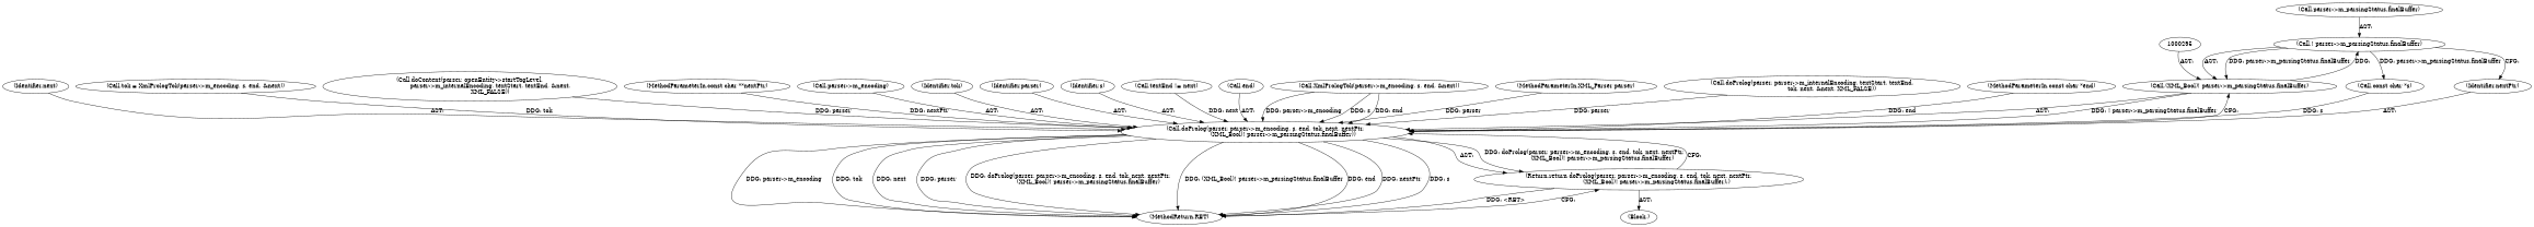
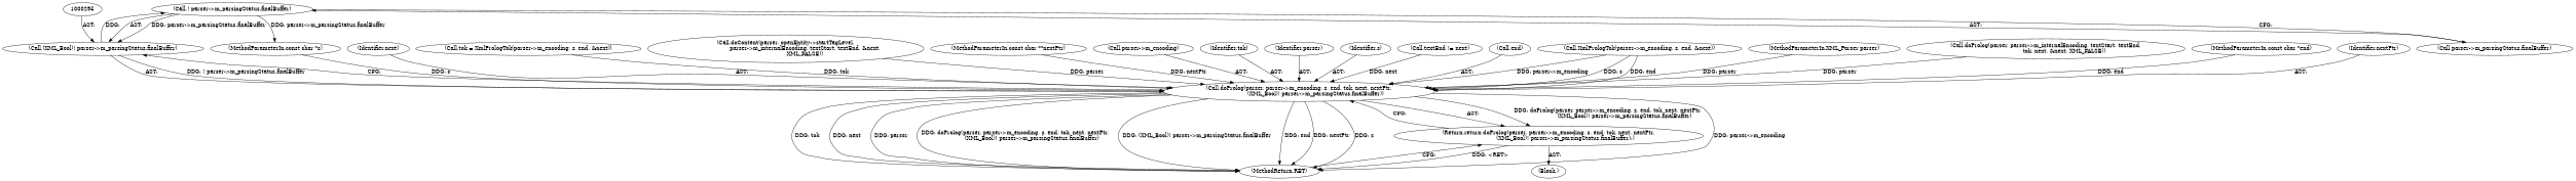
  digraph {
    n1 [label="(Call,! parser->m_parsingStatus.finalBuffer)"]
    n2 [label="(Call,(XML_Bool)! parser->m_parsingStatus.finalBuffer)"]
    n3 [label="(Call,parser->m_parsingStatus.finalBuffer)"]
-   n4 [label="(Call,const char *s)"]
+   n4 [label="(MethodParameterIn,const char *s)"]
    n5 [label="(Call,doProlog(parser, parser->m_encoding, s, end, tok, next, nextPtr,\n                    (XML_Bool)! parser->m_parsingStatus.finalBuffer))"]
    n6 [label="(MethodReturn,RET)"]
    n7 [label="(Return,return doProlog(parser, parser->m_encoding, s, end, tok, next, nextPtr,\n                    (XML_Bool)! parser->m_parsingStatus.finalBuffer);)"]
    n8 [label="(Block,)"]
    n9 [label="(Identifier,next)"]
    n10 [label="(Call,tok = XmlPrologTok(parser->m_encoding, s, end, &next))"]
    n11 [label="(Call,doContent(parser, openEntity->startTagLevel,\n                       parser->m_internalEncoding, textStart, textEnd, &next,\n                       XML_FALSE))"]
    n12 [label="(MethodParameterIn,const char **nextPtr)"]
    n13 [label="(Call,parser->m_encoding)"]
    n14 [label="(Identifier,tok)"]
    n15 [label="(Identifier,parser)"]
    n16 [label="(Identifier,s)"]
    n17 [label="(Call,textEnd != next)"]
    n18 [label="(Call,end)"]
    n19 [label="(Call,XmlPrologTok(parser->m_encoding, s, end, &next))"]
    n20 [label="(MethodParameterIn,XML_Parser parser)"]
    n21 [label="(Call,doProlog(parser, parser->m_internalEncoding, textStart, textEnd,\n                      tok, next, &next, XML_FALSE))"]
    n22 [label="(MethodParameterIn,const char *end)"]
    n23 [label="(Identifier,nextPtr)"]
    1000295
    n1 -> n2 [label="AST: "]
    n1 -> n2 [label="DDG: parser->m_parsingStatus.finalBuffer"]
-   n1 -> n23 [label="CFG: "]
+   n1 -> n3 [label="CFG: "]
    n1 -> n4 [label="DDG: parser->m_parsingStatus.finalBuffer"]
    n2 -> n1 [label="DDG: "]
    n2 -> n5 [label="AST: "]
    n2 -> n5 [label="DDG: ! parser->m_parsingStatus.finalBuffer"]
    n3 -> n1 [label="AST: "]
    n4 -> n5 [label="DDG: s"]
    n5 -> n2 [label="CFG: "]
    n5 -> n6 [label="DDG: parser->m_encoding"]
    n5 -> n6 [label="DDG: tok"]
    n5 -> n6 [label="DDG: next"]
    n5 -> n6 [label="DDG: parser"]
    n5 -> n6 [label="DDG: doProlog(parser, parser->m_encoding, s, end, tok, next, nextPtr,\n                    (XML_Bool)! parser->m_parsingStatus.finalBuffer)"]
    n5 -> n6 [label="DDG: (XML_Bool)! parser->m_parsingStatus.finalBuffer"]
    n5 -> n6 [label="DDG: end"]
    n5 -> n6 [label="DDG: nextPtr"]
    n5 -> n6 [label="DDG: s"]
    n5 -> n7 [label="AST: "]
    n5 -> n7 [label="DDG: doProlog(parser, parser->m_encoding, s, end, tok, next, nextPtr,\n                    (XML_Bool)! parser->m_parsingStatus.finalBuffer)"]
    n6 -> n7 [label="CFG: "]
    n7 -> n5 [label="CFG: "]
    n7 -> n6 [label="DDG: <RET>"]
    n7 -> n8 [label="AST: "]
    n9 -> n5 [label="AST: "]
    n10 -> n5 [label="DDG: tok"]
    n11 -> n5 [label="DDG: parser"]
    n12 -> n5 [label="DDG: nextPtr"]
    n13 -> n5 [label="AST: "]
    n14 -> n5 [label="AST: "]
    n15 -> n5 [label="AST: "]
    n16 -> n5 [label="AST: "]
    n17 -> n5 [label="DDG: next"]
    n18 -> n5 [label="AST: "]
    n19 -> n5 [label="DDG: parser->m_encoding"]
    n19 -> n5 [label="DDG: s"]
    n19 -> n5 [label="DDG: end"]
    n20 -> n5 [label="DDG: parser"]
    n21 -> n5 [label="DDG: parser"]
    n22 -> n5 [label="DDG: end"]
    n23 -> n5 [label="AST: "]
    1000295 -> n2 [label="AST: "]
  }
